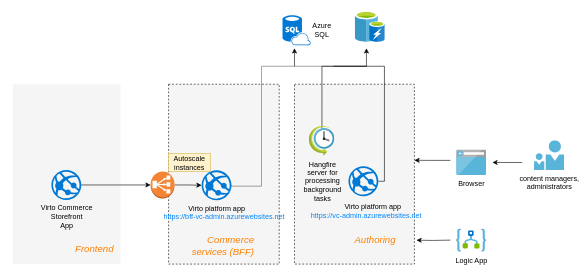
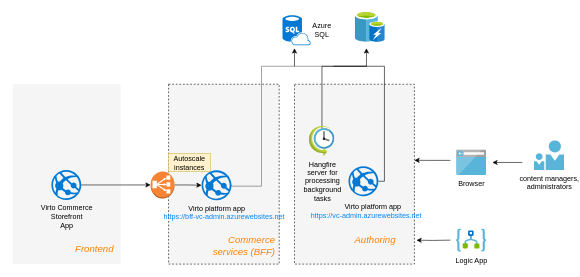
  <mxCell id="0" />
  <mxCell id="1" parent="0" />
  <mxCell id="2" value="" style="rounded=0;whiteSpace=wrap;html=1;fillColor=#f5f5f5;strokeColor=none;fontColor=#333333;" parent="1" vertex="1"><mxGeometry x="20" y="140" width="180" height="300" as="geometry" /></mxCell>
  <mxCell id="3" value="" style="rounded=0;whiteSpace=wrap;html=1;fillColor=#f5f5f5;strokeColor=#000000;fontColor=#333333;dashed=1;" parent="1" vertex="1"><mxGeometry x="490" y="140" width="200" height="300" as="geometry" /></mxCell>
  <mxCell id="4" value="Virto Commerce &lt;br&gt;Platform&lt;br&gt;App" style="shadow=0;dashed=0;html=1;strokeColor=none;fillColor=#0079D6;labelPosition=center;verticalLabelPosition=bottom;verticalAlign=top;align=center;shape=mxgraph.azure.azure_website;pointerEvents=1;" parent="1" vertex="1"><mxGeometry x="320" y="273" width="50" height="50" as="geometry" /></mxCell>
  <mxCell id="5" value="" style="rounded=0;whiteSpace=wrap;html=1;fillColor=#f5f5f5;strokeColor=#000000;fontColor=#333333;dashed=1;" parent="1" vertex="1"><mxGeometry x="280" y="140" width="184.5" height="300" as="geometry" /></mxCell>
  <mxCell id="6" value="Virto platform app" style="shadow=0;dashed=0;html=1;strokeColor=none;fillColor=#0079D6;labelPosition=center;verticalLabelPosition=bottom;verticalAlign=top;align=center;shape=mxgraph.azure.azure_website;pointerEvents=1;" parent="1" vertex="1"><mxGeometry x="335" y="283.5" width="50" height="50" as="geometry" /></mxCell>
  <mxCell id="7" value="" style="shadow=0;dashed=0;html=1;strokeColor=none;fillColor=#0079D6;labelPosition=center;verticalLabelPosition=bottom;verticalAlign=top;align=center;shape=mxgraph.azure.sql_database_sql_azure;pointerEvents=1;" parent="1" vertex="1"><mxGeometry x="470" y="25" width="47" height="50" as="geometry" /></mxCell>
  <mxCell id="8" value="" style="aspect=fixed;html=1;perimeter=none;align=center;shadow=0;dashed=1;image;fontSize=12;image=img/lib/mscae/Cache_including_Redis.svg;labelBackgroundColor=none;imageBackground=#ffffff;strokeWidth=4;imageBorder=none;" parent="1" vertex="1"><mxGeometry x="591" y="20" width="50" height="50" as="geometry" /></mxCell>
  <mxCell id="9" style="edgeStyle=orthogonalEdgeStyle;rounded=0;orthogonalLoop=1;jettySize=auto;html=1;fillColor=#f5f5f5;strokeColor=#666666;exitX=1;exitY=0.5;exitDx=0;exitDy=0;exitPerimeter=0;endArrow=none;endFill=0;" parent="1" source="6" edge="1"><mxGeometry relative="1" as="geometry"><mxPoint x="475" y="150" as="sourcePoint" /><mxPoint x="610" y="110" as="targetPoint" /><Array as="points"><mxPoint x="385" y="310" /><mxPoint x="435" y="310" /><mxPoint x="435" y="110" /></Array></mxGeometry></mxCell>
- <mxCell id="10" value="Commerce services (BFF)" style="text;html=1;strokeColor=none;fillColor=none;align=right;verticalAlign=middle;whiteSpace=wrap;rounded=0;fontSize=16;fontColor=#FF8000;fontStyle=2" parent="1" vertex="1"><mxGeometry x="295" y="400" width="130" height="20" as="geometry" /></mxCell>
+ <mxCell id="10" value="Commerce services (BFF)" style="text;html=1;strokeColor=none;fillColor=none;align=right;verticalAlign=middle;whiteSpace=wrap;rounded=0;fontSize=16;fontColor=#FF8000;fontStyle=2" parent="1" vertex="1"><mxGeometry x="330" y="400" width="130" height="20" as="geometry" /></mxCell>
  <mxCell id="11" style="edgeStyle=orthogonalEdgeStyle;rounded=0;orthogonalLoop=1;jettySize=auto;html=1;entryX=0;entryY=0.5;entryDx=0;entryDy=0;entryPerimeter=0;" parent="1" source="12" target="6" edge="1"><mxGeometry relative="1" as="geometry" /></mxCell>
  <mxCell id="12" value="" style="outlineConnect=0;dashed=0;verticalLabelPosition=bottom;verticalAlign=top;align=center;html=1;shape=mxgraph.aws3.classic_load_balancer;fillColor=#F58534;gradientColor=none;strokeColor=#000000;strokeWidth=1;" parent="1" vertex="1"><mxGeometry x="250" y="285.5" width="40" height="45" as="geometry" /></mxCell>
  <mxCell id="13" style="edgeStyle=orthogonalEdgeStyle;rounded=0;orthogonalLoop=1;jettySize=auto;html=1;endArrow=none;endFill=0;" parent="1" source="14" edge="1"><mxGeometry relative="1" as="geometry"><mxPoint x="610" y="110" as="targetPoint" /><Array as="points"><mxPoint x="536" y="110" /></Array></mxGeometry></mxCell>
  <mxCell id="14" value="" style="aspect=fixed;html=1;perimeter=none;align=center;shadow=0;dashed=0;image;fontSize=12;image=img/lib/mscae/SchedulerJob.svg;strokeColor=#000000;strokeWidth=1;" parent="1" vertex="1"><mxGeometry x="514.5" y="210" width="42.5" height="50" as="geometry" /></mxCell>
  <mxCell id="15" style="edgeStyle=orthogonalEdgeStyle;rounded=0;orthogonalLoop=1;jettySize=auto;html=1;endArrow=classic;endFill=1;" parent="1" edge="1"><mxGeometry relative="1" as="geometry"><mxPoint x="820" y="270.5" as="targetPoint" /><mxPoint x="870" y="271" as="sourcePoint" /><Array as="points"><mxPoint x="820" y="271" /></Array></mxGeometry></mxCell>
  <mxCell id="16" value="content managers, &lt;br&gt;administrators" style="aspect=fixed;html=1;perimeter=none;align=center;shadow=0;dashed=0;image;fontSize=12;image=img/lib/mscae/PersonWithFriend.svg;" parent="1" vertex="1"><mxGeometry x="890" y="234" width="50" height="49.5" as="geometry" /></mxCell>
  <mxCell id="17" style="edgeStyle=orthogonalEdgeStyle;rounded=0;orthogonalLoop=1;jettySize=auto;html=1;entryX=0;entryY=0.5;entryDx=0;entryDy=0;entryPerimeter=0;" parent="1" source="18" target="12" edge="1"><mxGeometry relative="1" as="geometry" /></mxCell>
  <mxCell id="18" value="Virto Commerce&lt;br&gt;Storefront &lt;br&gt;App" style="shadow=0;dashed=0;html=1;strokeColor=none;fillColor=#0079D6;labelPosition=center;verticalLabelPosition=bottom;verticalAlign=top;align=center;shape=mxgraph.azure.azure_website;pointerEvents=1;" parent="1" vertex="1"><mxGeometry x="84.5" y="283" width="50" height="50" as="geometry" /></mxCell>
  <mxCell id="19" value="Frontend&amp;nbsp;" style="text;html=1;strokeColor=none;fillColor=none;align=right;verticalAlign=middle;whiteSpace=wrap;rounded=0;fontSize=16;fontColor=#FF8000;fontStyle=2" parent="1" vertex="1"><mxGeometry x="64.5" y="404.5" width="130" height="20" as="geometry" /></mxCell>
  <mxCell id="20" style="edgeStyle=orthogonalEdgeStyle;rounded=0;orthogonalLoop=1;jettySize=auto;html=1;endArrow=none;endFill=0;" parent="1" source="21" edge="1"><mxGeometry relative="1" as="geometry"><mxPoint x="555" y="110" as="targetPoint" /><Array as="points"><mxPoint x="640" y="302" /><mxPoint x="640" y="110" /></Array></mxGeometry></mxCell>
  <mxCell id="21" value="" style="shadow=0;dashed=0;html=1;strokeColor=none;fillColor=#0079D6;labelPosition=center;verticalLabelPosition=bottom;verticalAlign=top;align=center;shape=mxgraph.azure.azure_website;pointerEvents=1;" parent="1" vertex="1"><mxGeometry x="580" y="276.75" width="50" height="50" as="geometry" /></mxCell>
  <mxCell id="22" value="Authoring" style="text;html=1;strokeColor=none;fillColor=none;align=right;verticalAlign=middle;whiteSpace=wrap;rounded=0;fontSize=16;fontColor=#FF8000;fontStyle=2" parent="1" vertex="1"><mxGeometry x="531" y="389.5" width="130" height="20" as="geometry" /></mxCell>
  <mxCell id="23" value="" style="endArrow=classic;html=1;" parent="1" edge="1"><mxGeometry width="50" height="50" relative="1" as="geometry"><mxPoint x="490" y="110" as="sourcePoint" /><mxPoint x="490" y="80" as="targetPoint" /></mxGeometry></mxCell>
  <mxCell id="24" value="" style="endArrow=classic;html=1;" parent="1" edge="1"><mxGeometry width="50" height="50" relative="1" as="geometry"><mxPoint x="610" y="110" as="sourcePoint" /><mxPoint x="610" y="80" as="targetPoint" /><Array as="points"><mxPoint x="610" y="100" /></Array></mxGeometry></mxCell>
  <mxCell id="25" style="edgeStyle=orthogonalEdgeStyle;rounded=0;orthogonalLoop=1;jettySize=auto;html=1;entryX=1.017;entryY=0.867;entryDx=0;entryDy=0;entryPerimeter=0;endArrow=classic;endFill=1;" parent="1" target="3" edge="1"><mxGeometry relative="1" as="geometry"><mxPoint x="750" y="400" as="sourcePoint" /></mxGeometry></mxCell>
  <mxCell id="26" value="Logic App" style="aspect=fixed;html=1;perimeter=none;align=center;shadow=0;dashed=0;image;fontSize=12;image=img/lib/mscae/Logic_Apps.svg;" parent="1" vertex="1"><mxGeometry x="760" y="381" width="50" height="39" as="geometry" /></mxCell>
  <mxCell id="27" value="Autoscale instances" style="rounded=0;whiteSpace=wrap;html=1;fillColor=#fff2cc;strokeColor=#d6b656;" parent="1" vertex="1"><mxGeometry x="280" y="255.5" width="70" height="30" as="geometry" /></mxCell>
  <mxCell id="28" value="Hangfire server for processing background tasks" style="text;html=1;strokeColor=none;fillColor=none;align=center;verticalAlign=middle;whiteSpace=wrap;rounded=0;" parent="1" vertex="1"><mxGeometry x="517" y="291.75" width="40" height="20" as="geometry" /></mxCell>
  <mxCell id="29" value="Virto platform app" style="text;html=1;strokeColor=none;fillColor=none;align=center;verticalAlign=middle;whiteSpace=wrap;rounded=0;" parent="1" vertex="1"><mxGeometry x="551" y="333.5" width="140" height="20" as="geometry" /></mxCell>
  <mxCell id="30" style="edgeStyle=orthogonalEdgeStyle;rounded=0;orthogonalLoop=1;jettySize=auto;html=1;entryX=1;entryY=0.456;entryDx=0;entryDy=0;entryPerimeter=0;endArrow=classic;endFill=1;" parent="1" edge="1"><mxGeometry relative="1" as="geometry"><mxPoint x="750" y="267" as="sourcePoint" /><mxPoint x="690" y="266.8" as="targetPoint" /><Array as="points"><mxPoint x="710" y="267" /><mxPoint x="710" y="267" /></Array></mxGeometry></mxCell>
  <mxCell id="31" value="Browser" style="aspect=fixed;html=1;perimeter=none;align=center;shadow=0;dashed=0;image;fontSize=12;image=img/lib/mscae/Browser.svg;" parent="1" vertex="1"><mxGeometry x="760" y="249.25" width="50" height="42.5" as="geometry" /></mxCell>
  <mxCell id="32" value="Azure SQL" style="text;html=1;strokeColor=none;fillColor=none;align=center;verticalAlign=middle;whiteSpace=wrap;rounded=0;" parent="1" vertex="1"><mxGeometry x="515.75" y="40" width="40" height="20" as="geometry" /></mxCell>
  <mxCell id="33" value="https://bff-vc-admin.azurewebsites.net" style="html=1;shadow=0;dashed=0;shape=mxgraph.bootstrap.rrect;rSize=5;strokeColor=none;strokeWidth=1;fillColor=none;fontColor=#0085FC;whiteSpace=wrap;align=center;verticalAlign=middle;spacingLeft=0;fontStyle=0;fontSize=12;spacing=5;" vertex="1" parent="1"><mxGeometry x="219.5" y="341" width="305.5" height="40" as="geometry" /></mxCell>
  <mxCell id="34" value="https://vc-admin.azurewebsites.net" style="html=1;shadow=0;dashed=0;shape=mxgraph.bootstrap.rrect;rSize=5;strokeColor=none;strokeWidth=1;fillColor=none;fontColor=#0085FC;whiteSpace=wrap;align=center;verticalAlign=middle;spacingLeft=0;fontStyle=0;fontSize=12;spacing=5;" vertex="1" parent="1"><mxGeometry x="464.5" y="339.5" width="290" height="40" as="geometry" /></mxCell>
